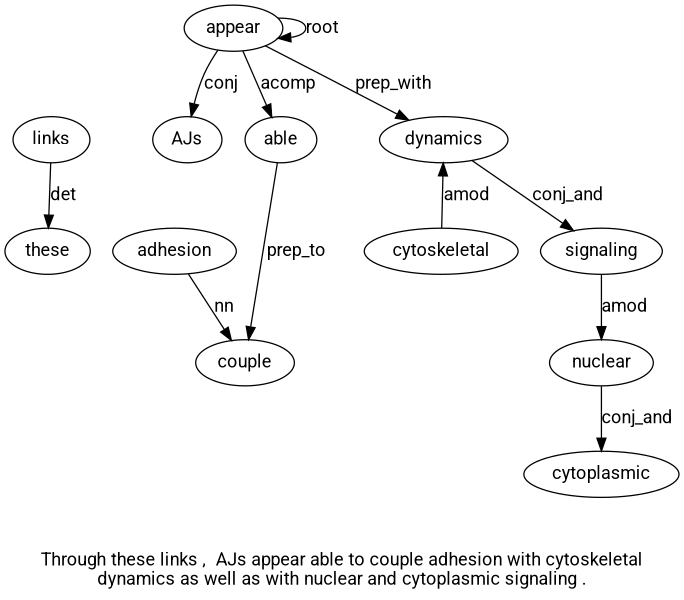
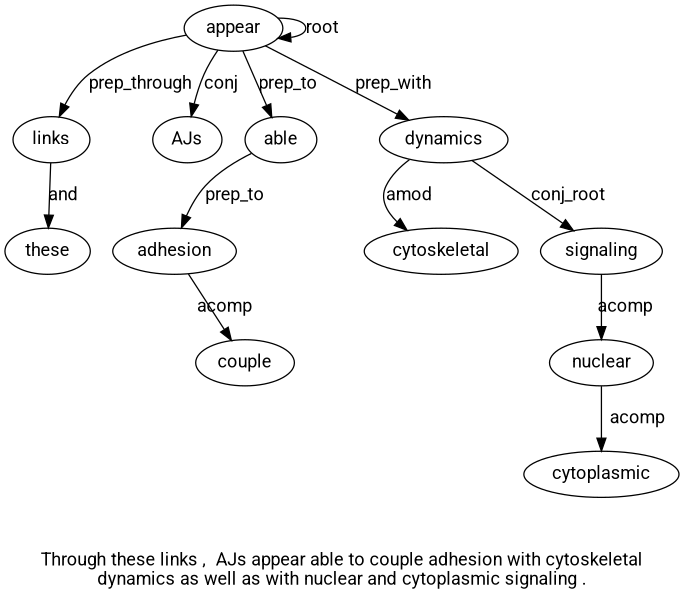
  digraph {
    fontname=Roboto
    label="Through these links ,  AJs appear able to couple adhesion with cytoskeletal\ndynamics as well as with nuclear and cytoplasmic signaling ."
    node [fillcolor=white fontname=Roboto style=filled]
    edge [fontname=Roboto]
    n1 [label=links]
    n2 [label=these]
    n3 [label=appear]
    n4 [label=AJs]
    n5 [label=able]
    n6 [label=dynamics]
    n7 [label=adhesion]
    n8 [label=cytoskeletal]
    n9 [label=signaling]
    n10 [label=couple]
    n11 [label=nuclear]
    n12 [label=cytoplasmic]
-   n1 -> n2 [label=det]
+   n1 -> n2 [label=and]
+   n3 -> n1 [label=prep_through]
    n3 -> n3 [label=root]
    n3 -> n4 [label=conj]
-   n3 -> n5 [label=acomp]
+   n3 -> n5 [label=prep_to]
    n3 -> n6 [label=prep_with]
-   n5 -> n10 [label=prep_to]
-   n8 -> n6 [label=amod]
-   n6 -> n9 [label=conj_and]
-   n7 -> n10 [label=nn]
-   n9 -> n11 [label=amod]
-   n11 -> n12 [label=conj_and]
+   n5 -> n7 [label=prep_to]
+   n6 -> n8 [label=amod]
+   n6 -> n9 [label=conj_root]
+   n7 -> n10 [label=acomp]
+   n9 -> n11 [label=acomp]
+   n11 -> n12 [label=acomp]
  }
